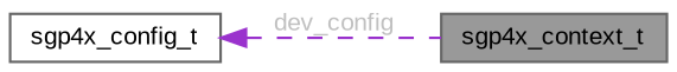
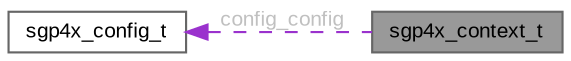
  digraph {
    rankdir=LR
    fontname="Liberation Sans"
    node [color=gray40 fontname="Liberation Sans" fontsize=10 shape=box style=filled]
    n1 [fillcolor=grey60 fontcolor=black height=0.2 label=sgp4x_context_t width=0.4]
    n2 [fillcolor=white height=0.2 label=sgp4x_config_t width=0.4]
-   n2 -> n1 [color=darkorchid3 dir=back fontcolor=grey fontname="Liberation Sans" fontsize=10 label=" dev_config" labelfontname=Helvetica labelfontsize=10 style=dashed]
+   n2 -> n1 [color=darkorchid3 dir=back fontcolor=grey fontname="Liberation Sans" fontsize=10 label=" config_config" labelfontname=Helvetica labelfontsize=10 style=dashed]
  }
